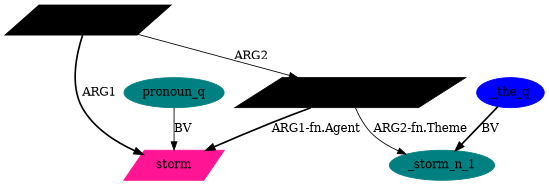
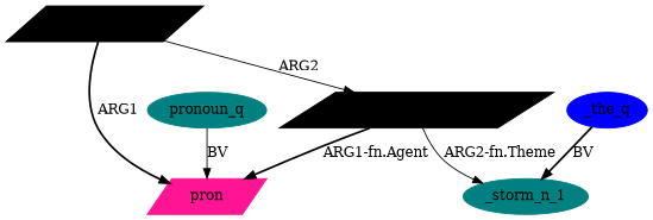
  digraph {
    node [shape=parallelogram style=filled color=black]
    edge [style=bold]
    _decide_v_1
-   pron [color=deeppink label=storm]
+   pron [color=deeppink]
    "_brave_v_1-fn.NF"
    _the_q [shape=ellipse color=blue]
    _storm_n_1 [shape=ellipse color=teal]
    pronoun_q [shape=ellipse color=teal]
    _decide_v_1 -> pron [label=ARG1]
    _decide_v_1 -> "_brave_v_1-fn.NF" [label=ARG2 style=solid]
    "_brave_v_1-fn.NF" -> pron [label="ARG1-fn.Agent"]
    "_brave_v_1-fn.NF" -> _storm_n_1 [label="ARG2-fn.Theme" style=solid]
    _the_q -> _storm_n_1 [label=BV]
    pronoun_q -> pron [label=BV style=solid]
  }
